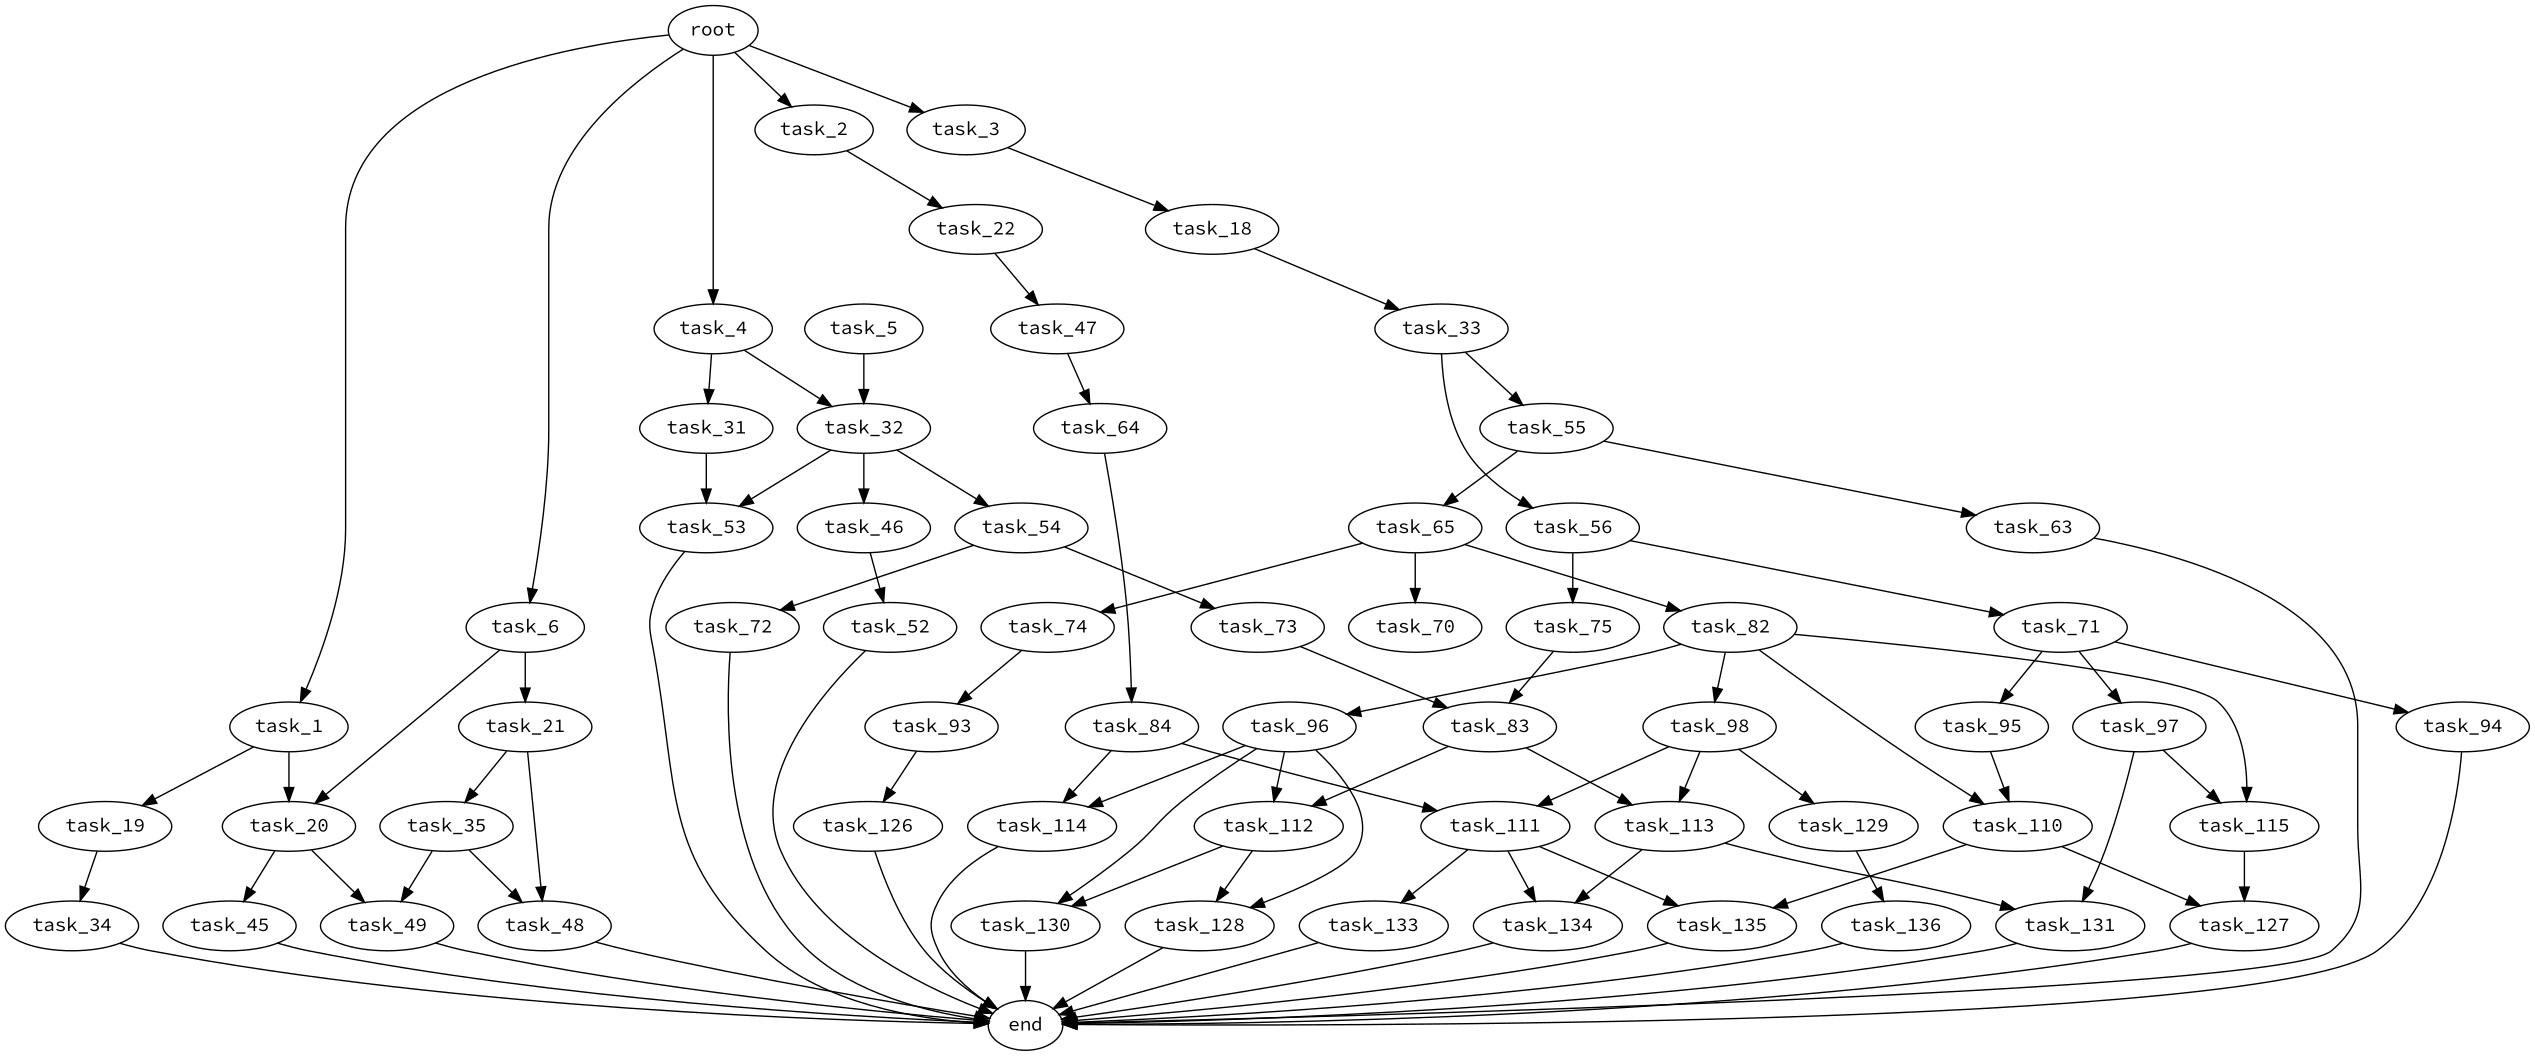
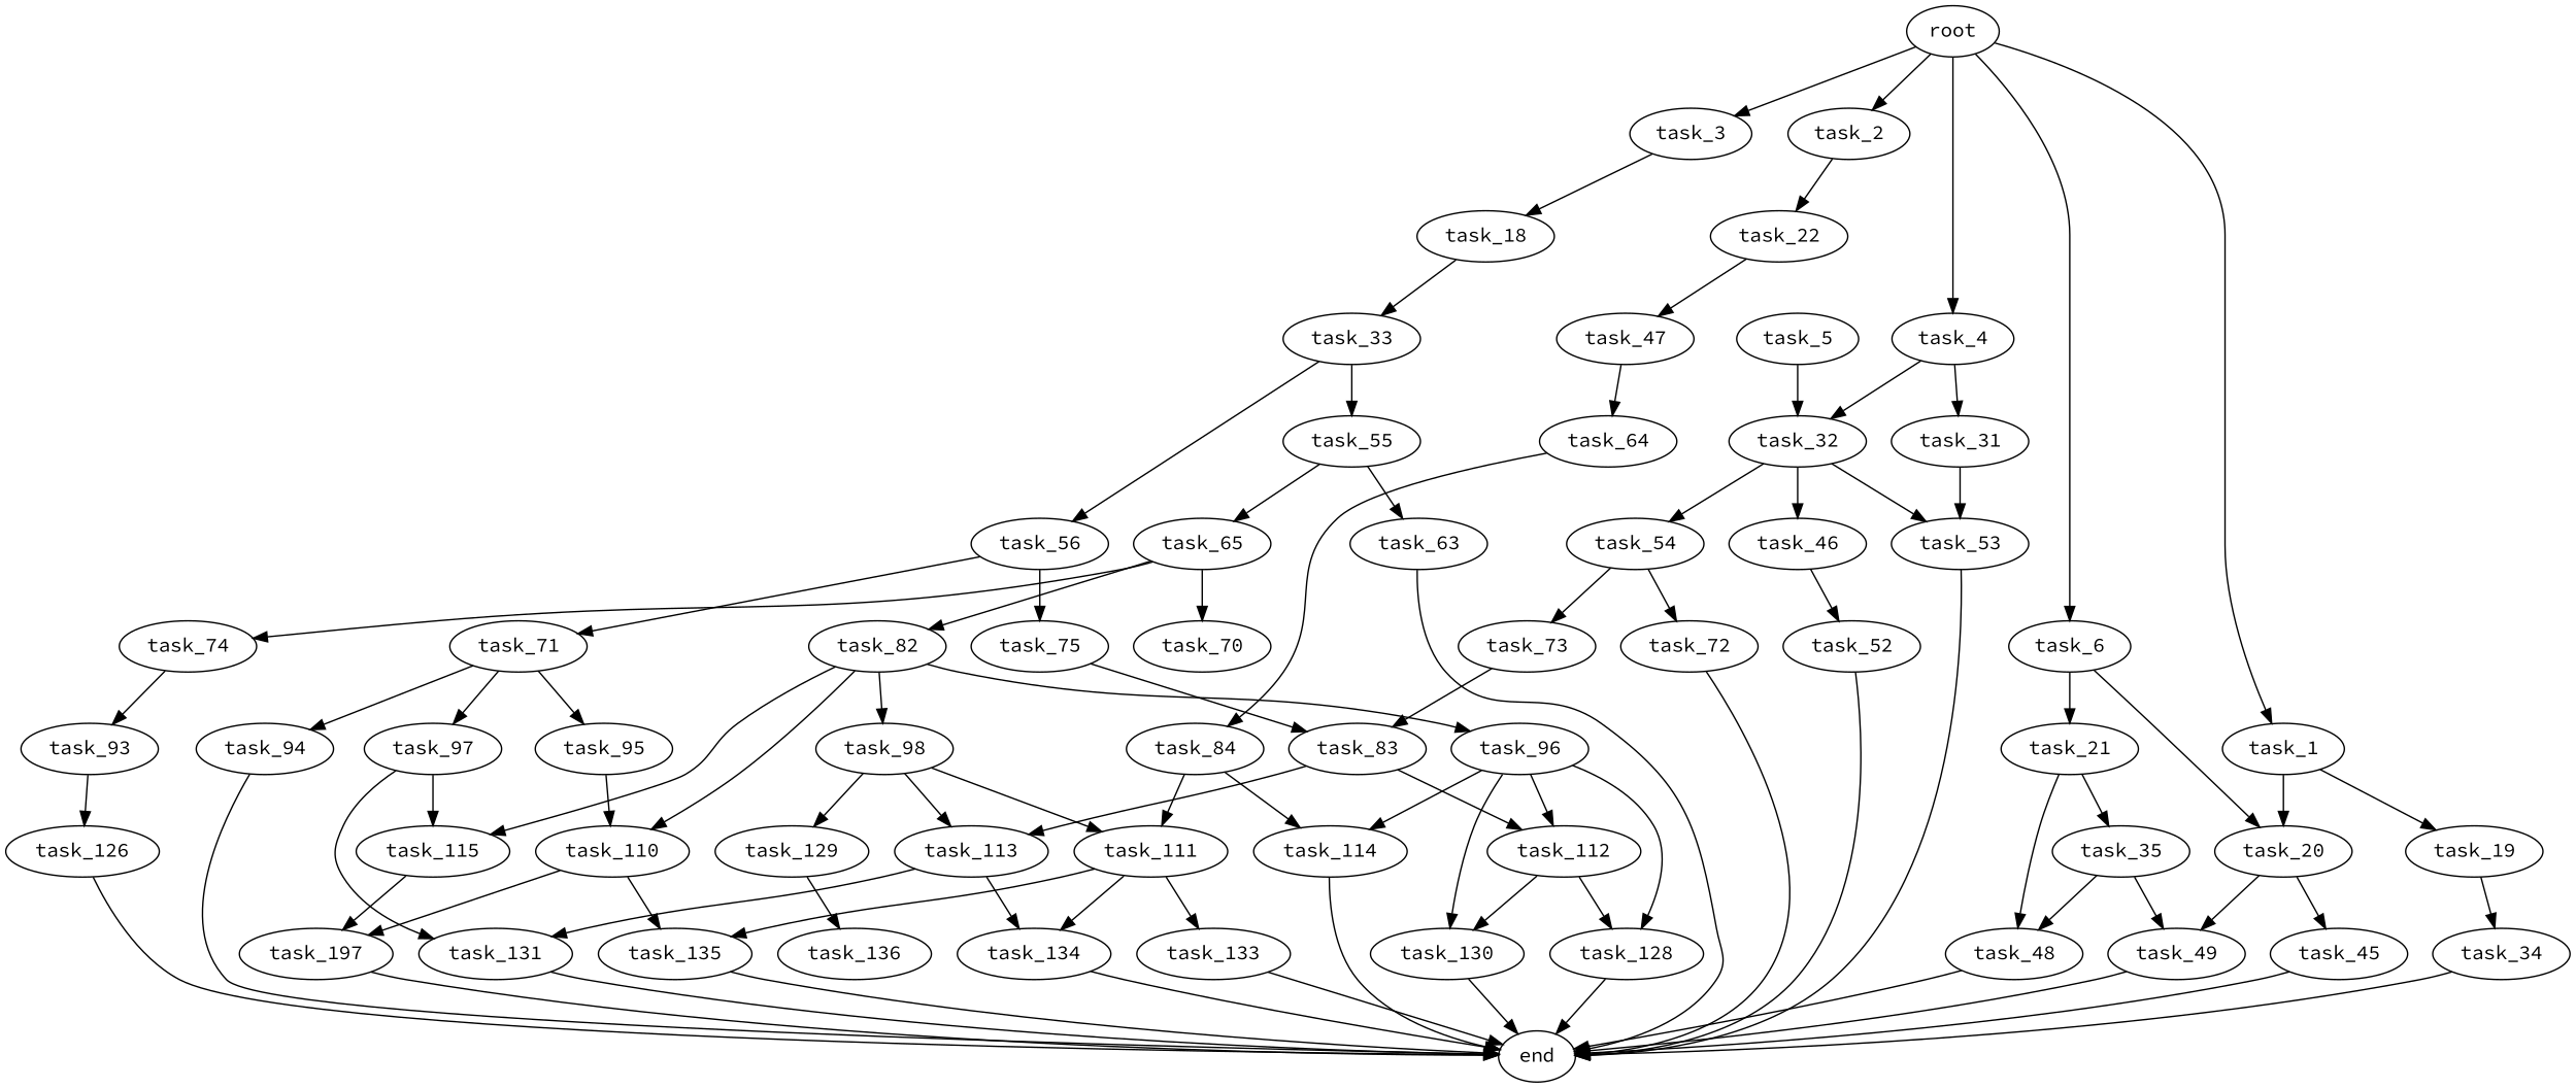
  digraph {
    fontname="Source Code Pro"
    node [fontname="Source Code Pro"]
    edge [fontname="Source Code Pro"]
    root
    task_1
    task_2
    task_3
    task_4
    task_6
    task_19
    task_20
    task_22
    task_18
    task_31
    task_32
    task_5
    task_21
    task_34
    task_45
    task_49
    task_47
    task_33
    task_53
    task_46
    task_54
    task_35
    task_48
    task_55
    task_56
    end
    task_64
    task_52
    task_72
    task_73
    task_63
    task_65
    task_71
    task_75
    task_84
    task_83
    task_70
    task_74
    task_82
    task_94
    task_95
    task_97
    task_111
    task_114
    task_93
    task_96
    task_98
    task_110
    task_115
    task_131
    task_112
    task_113
    task_126
    task_128
    task_130
    task_129
-   task_127
+   task_127 [label=task_197]
    task_135
    task_134
    task_133
    task_136
    root -> task_1
    root -> task_2
    root -> task_3
    root -> task_4
    root -> task_6
    task_1 -> task_19
    task_1 -> task_20
    task_2 -> task_22
    task_3 -> task_18
    task_4 -> task_31
    task_4 -> task_32
    task_6 -> task_20
    task_6 -> task_21
    task_19 -> task_34
    task_20 -> task_45
    task_20 -> task_49
    task_22 -> task_47
    task_18 -> task_33
    task_31 -> task_53
    task_32 -> task_53
    task_32 -> task_46
    task_32 -> task_54
    task_5 -> task_32
    task_21 -> task_35
    task_21 -> task_48
    task_34 -> end
    task_45 -> end
    task_49 -> end
    task_47 -> task_64
    task_33 -> task_55
    task_33 -> task_56
    task_53 -> end
    task_46 -> task_52
    task_54 -> task_72
    task_54 -> task_73
    task_35 -> task_49
    task_35 -> task_48
    task_48 -> end
    task_55 -> task_63
    task_55 -> task_65
    task_56 -> task_71
    task_56 -> task_75
    task_64 -> task_84
    task_52 -> end
    task_72 -> end
    task_73 -> task_83
    task_63 -> end
    task_65 -> task_70
    task_65 -> task_74
    task_65 -> task_82
    task_71 -> task_94
    task_71 -> task_95
    task_71 -> task_97
    task_75 -> task_83
    task_84 -> task_111
    task_84 -> task_114
    task_83 -> task_112
    task_83 -> task_113
    task_74 -> task_93
    task_82 -> task_96
    task_82 -> task_98
    task_82 -> task_110
    task_82 -> task_115
    task_94 -> end
    task_95 -> task_110
    task_97 -> task_115
    task_97 -> task_131
    task_111 -> task_135
    task_111 -> task_134
    task_111 -> task_133
    task_114 -> end
    task_93 -> task_126
    task_96 -> task_114
    task_96 -> task_112
    task_96 -> task_128
    task_96 -> task_130
    task_98 -> task_111
    task_98 -> task_113
    task_98 -> task_129
    task_110 -> task_127
    task_110 -> task_135
    task_115 -> task_127
    task_131 -> end
    task_112 -> task_128
    task_112 -> task_130
    task_113 -> task_131
    task_113 -> task_134
    task_126 -> end
    task_128 -> end
    task_130 -> end
    task_129 -> task_136
    task_127 -> end
    task_135 -> end
    task_134 -> end
    task_133 -> end
-   task_136 -> end
  }
